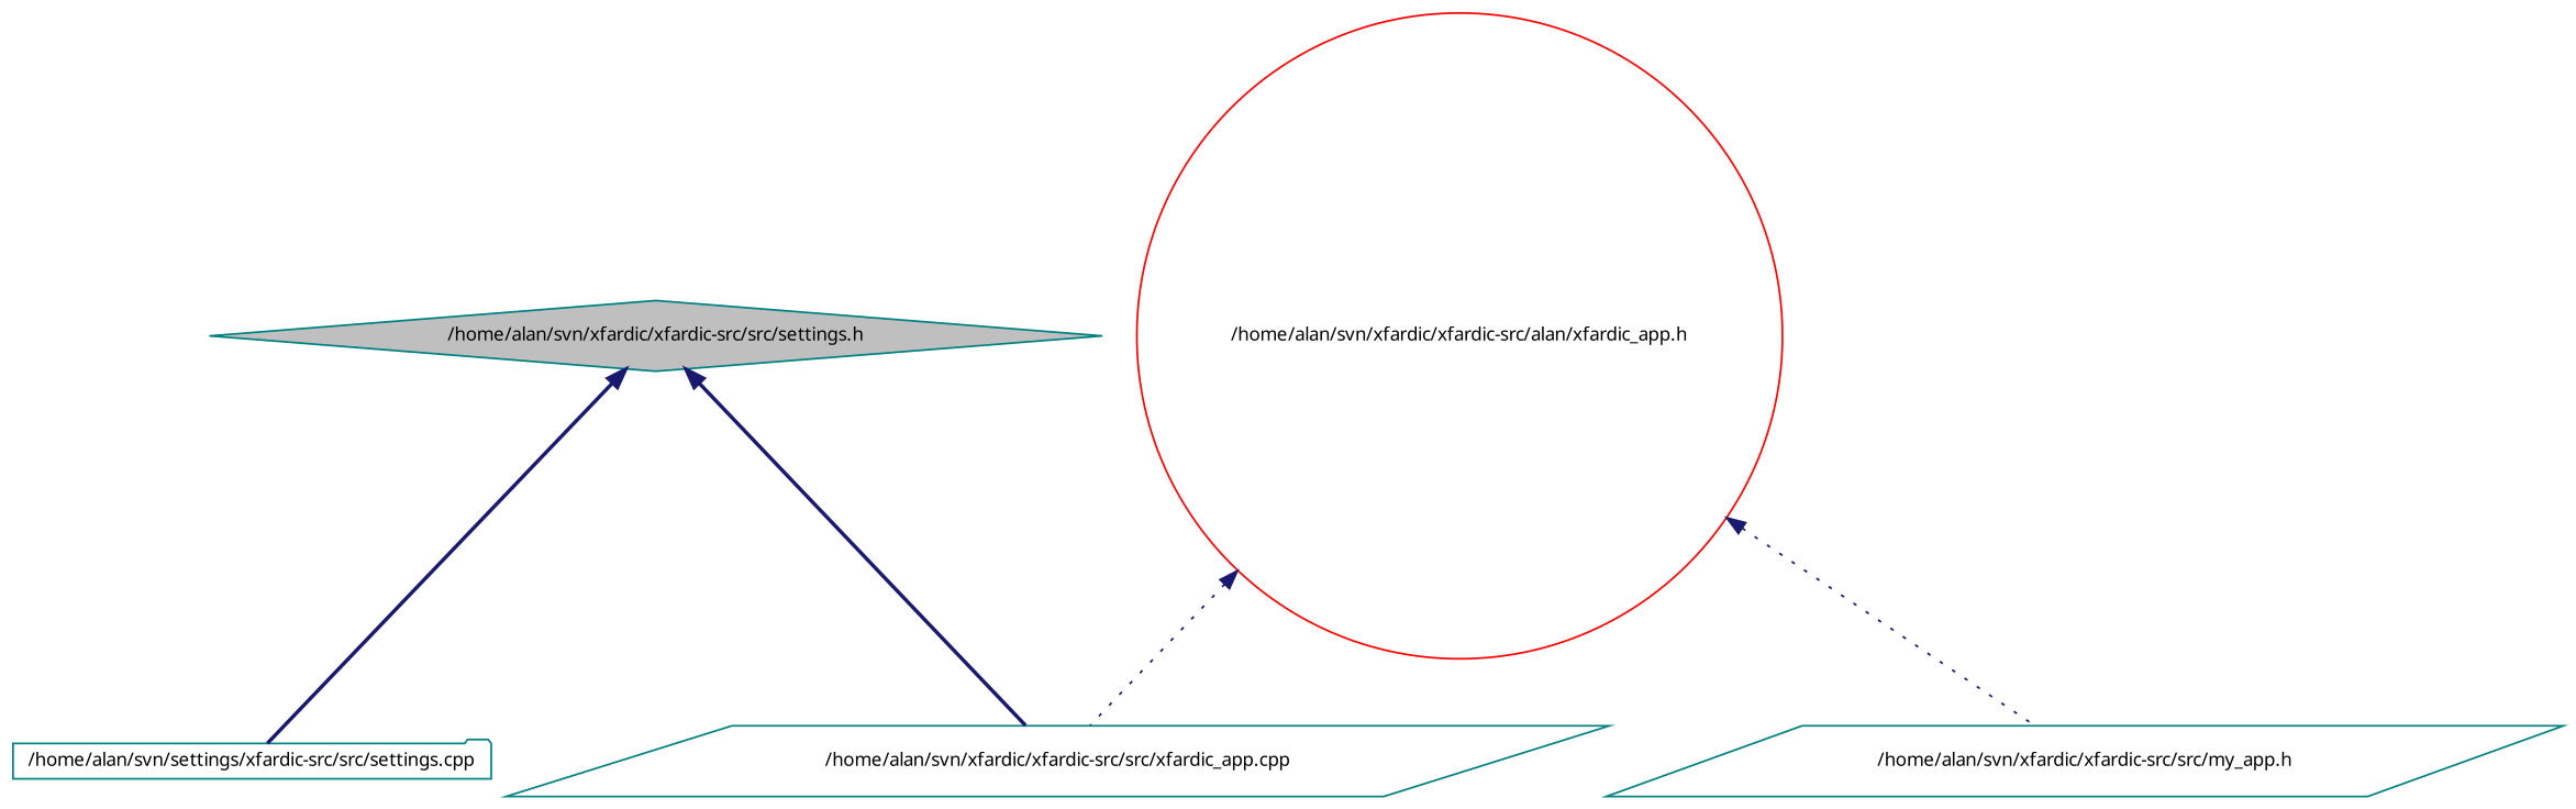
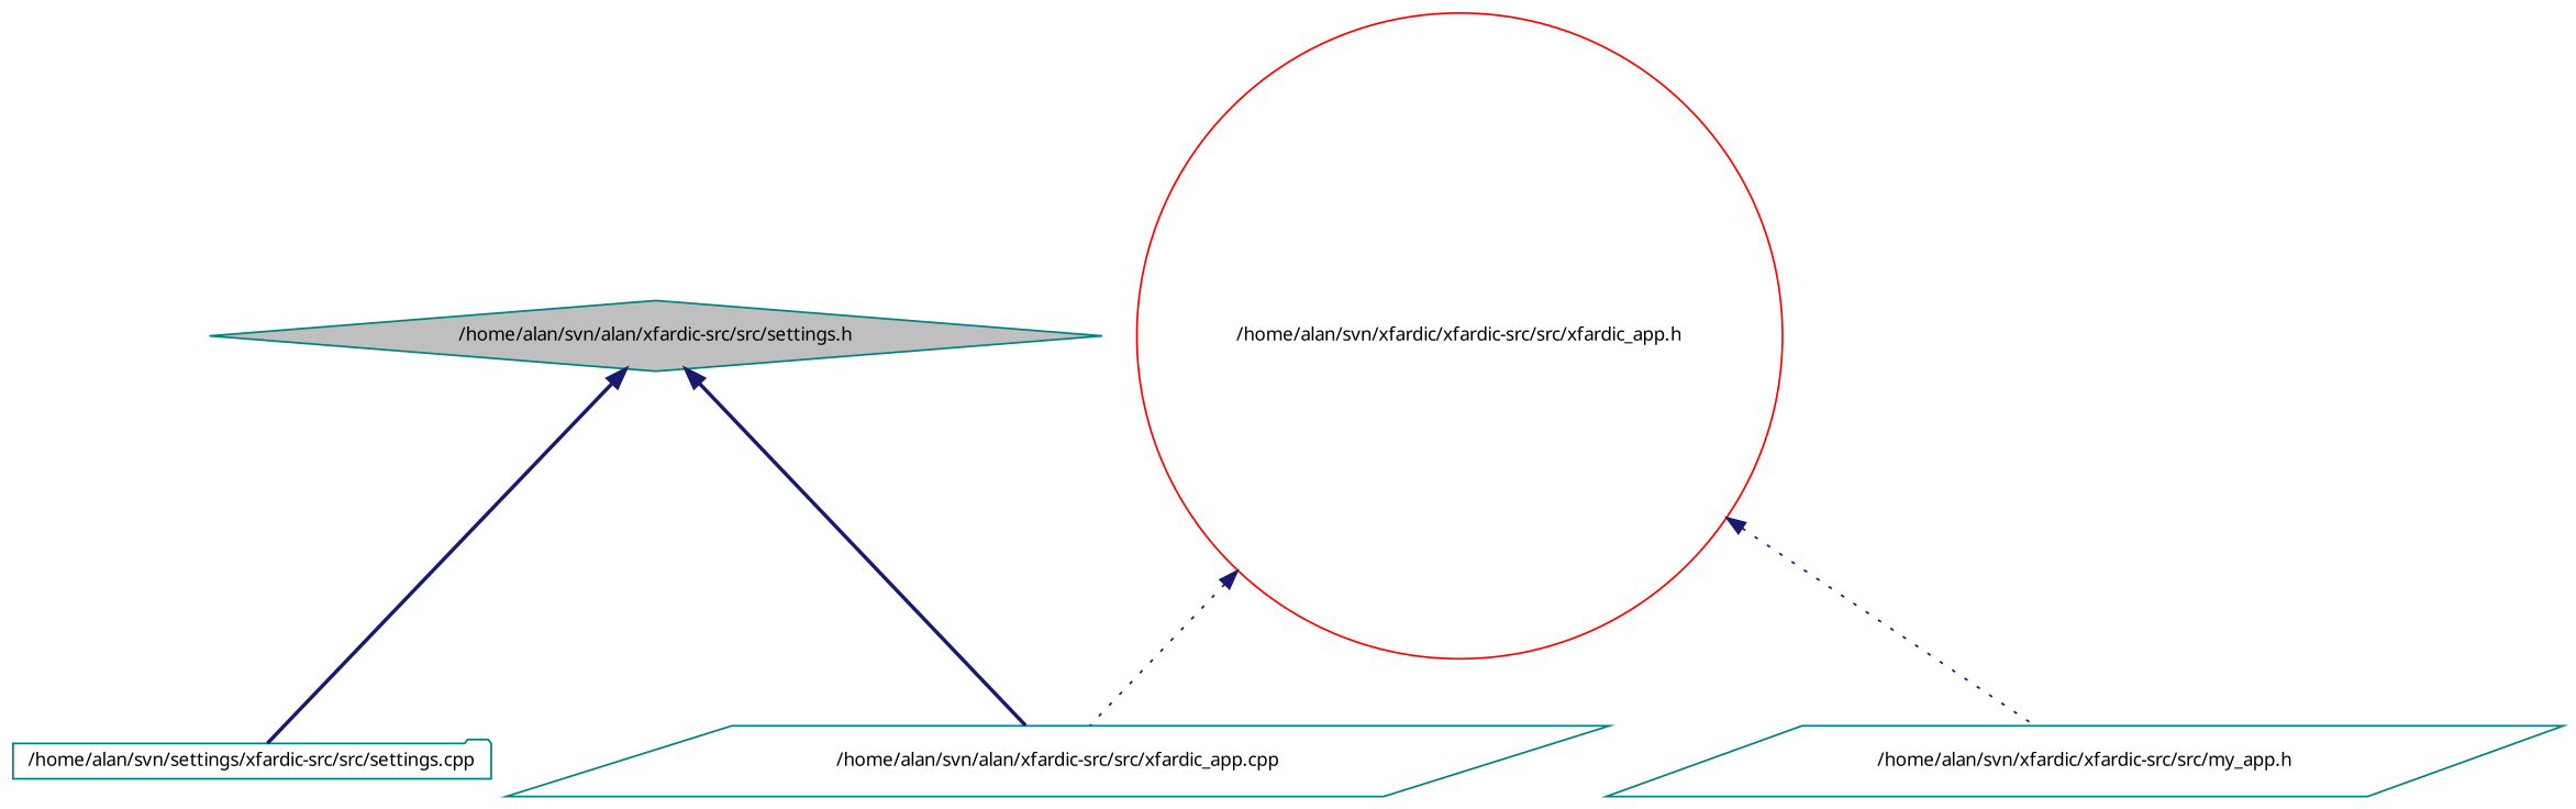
  digraph {
    rankdir=TB
    node [color=teal fillcolor=white fontname="FreeSans.ttf" fontsize=10 shape=parallelogram style=filled]
    edge [color=midnightblue dir=back fontname="FreeSans.ttf" fontsize=10 labelfontname="FreeSans.ttf" labelfontsize=10 style=bold]
-   n1 [fillcolor=grey75 fontcolor=black height=0.2 label="/home/alan/svn/xfardic/xfardic-src/src/settings.h" shape=diamond width=0.4]
+   n1 [fillcolor=grey75 fontcolor=black height=0.2 label="/home/alan/svn/alan/xfardic-src/src/settings.h" shape=diamond width=0.4]
    n2 [height=0.2 label="/home/alan/svn/settings/xfardic-src/src/settings.cpp" shape=folder width=0.4]
-   n3 [height=0.2 label="/home/alan/svn/xfardic/xfardic-src/src/xfardic_app.cpp" width=0.4]
-   n4 [color=red height=0.2 label="/home/alan/svn/xfardic/xfardic-src/alan/xfardic_app.h" shape=circle width=0.4]
+   n3 [height=0.2 label="/home/alan/svn/alan/xfardic-src/src/xfardic_app.cpp" width=0.4]
+   n4 [color=red height=0.2 label="/home/alan/svn/xfardic/xfardic-src/src/xfardic_app.h" shape=circle width=0.4]
    n5 [height=0.2 label="/home/alan/svn/xfardic/xfardic-src/src/my_app.h" width=0.4]
    n1 -> n2
    n1 -> n3
    n4 -> n3 [style=dotted]
    n4 -> n5 [style=dotted]
  }
